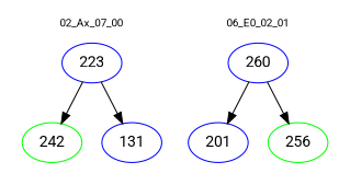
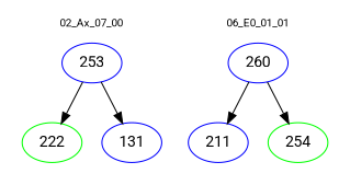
  digraph {
    fontname=Roboto
    node [color=blue fontname=Roboto]
    edge [color=black fontname=Roboto]
-   n1 [label=223]
-   n2 [color=green label=242]
+   n1 [label=253]
+   n2 [color=green label=222]
    n3 [label=131]
    n4 [label=260]
-   n5 [label=201]
-   n6 [color=green label=256]
+   n5 [label=211]
+   n6 [color=green label=254]
    subgraph cluster_1 {
      color=white
      fontsize=10
      label="02_Ax_07_00"
      n1
      n2
      n3
    }
    subgraph cluster_2 {
      color=white
      fontsize=10
-     label="06_E0_02_01"
+     label="06_E0_01_01"
      n4
      n5
      n6
    }
    n1 -> n2
    n1 -> n3
    n4 -> n5
    n4 -> n6
  }
